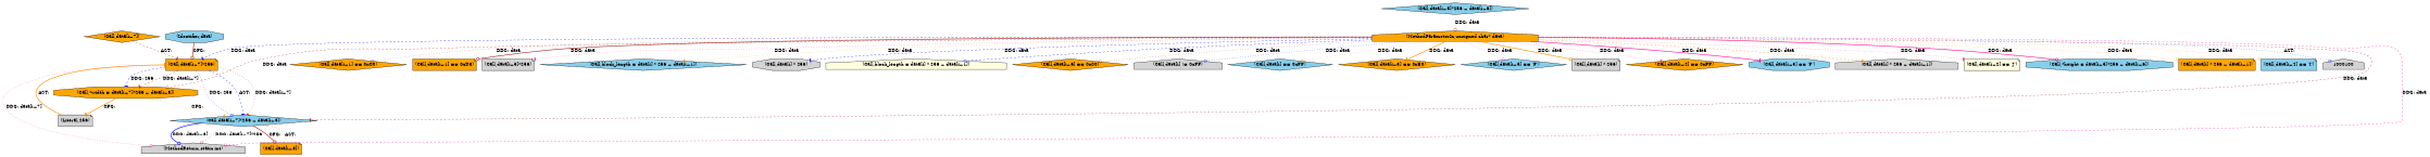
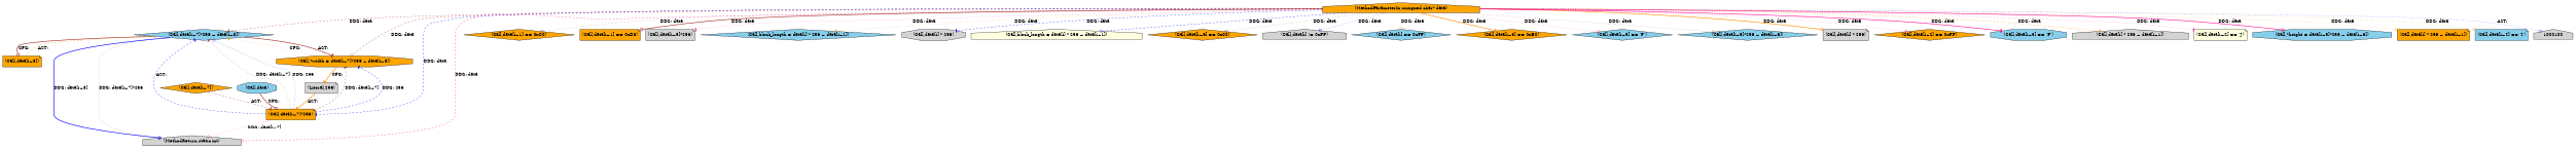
  digraph {
    node [fillcolor=orange shape=diamond style=filled]
    edge [arrowhead=odot color=brown style=dotted]
    n1 [fillcolor=skyblue label="(Call,data[i+7]*256 + data[i+8])"]
    n2 [label="(Call,data[i+8])" shape=note]
    n3 [label="(Call,*width = data[i+7]*256 + data[i+8])" shape=octagon]
    n4 [fillcolor=lightgrey label="(MethodReturn,static int)" shape=house]
    n5 [fillcolor=lightgrey label="(Literal,256)" shape=note]
    n6 [label="(Call,data[i+7]*256)" shape=note]
    n7 [label="(MethodParameterIn,unsigned char* data)" shape=house]
    n8 [label="(Call,data[i+1] == 0xC0)"]
    n9 [label="(Call,data[i+1] == 0xD8)" shape=note]
    n10 [fillcolor=lightgrey label="(Call,data[i+5]*256)" shape=note]
    n11 [fillcolor=skyblue label="(Call,block_length = data[i] * 256 + data[i+1])"]
    n12 [fillcolor=lightgrey label="(Call,data[i] * 256)" shape=octagon]
    n13 [fillcolor=lightyellow label="(Call,block_length = data[i] * 256 + data[i+1])" shape=house]
    n14 [label="(Call,data[i+6] == 0x00)"]
    n15 [fillcolor=lightgrey label="(Call,data[i] != 0xFF)" shape=house]
    n16 [fillcolor=skyblue label="(Call,data[i] == 0xFF)"]
    n17 [label="(Call,data[i+3] == 0xE0)"]
    n18 [fillcolor=skyblue label="(Call,data[i+5] == 'F')"]
    n19 [fillcolor=skyblue label="(Call,data[i+5]*256 + data[i+6])"]
    n20 [fillcolor=lightgrey label="(Call,data[i] * 256)" shape=note]
    n21 [label="(Call,data[i+2] == 0xFF)"]
    n22 [fillcolor=skyblue label="(Call,data[i+3] == 'F')" shape=octagon]
    n23 [fillcolor=lightgrey label="(Call,data[i] * 256 + data[i+1])" shape=house]
    n24 [fillcolor=lightyellow label="(Call,data[i+2] == 'J')" shape=note]
    n25 [fillcolor=skyblue label="(Call,*height = data[i+5]*256 + data[i+6])" shape=octagon]
    n26 [label="(Call,data[i] * 256 + data[i+1])" shape=note]
    n27 [fillcolor=skyblue label="(Call,data[i+4] == 'I')" shape=note]
    1000100 [fillcolor=lightgrey shape=house]
    n29 [label="(Call,data[i+7])"]
-   n30 [fillcolor=skyblue label="(Identifier,data)" shape=octagon]
+   n30 [fillcolor=skyblue label="(Call,data)" shape=octagon]
    n1 -> n2 [label="CFG: " style=bold]
+   n1 -> n3 [arrowhead=tee label="AST: " style=bold]
    n1 -> n4 [label="DDG: data[i+7]*256"]
    n1 -> n4 [color=blue label="DDG: data[i+8]" style=bold]
    n2 -> n1 [color=darkorange label="AST: " style=dashed]
    n3 -> n1 [arrowhead=tee color=darkorange label="CFG: "]
    n3 -> n5 [arrowhead=tee color=darkorange label="CFG: " style=bold]
    n5 -> n6 [arrowhead=tee color=darkorange label="AST: " style=bold]
    n6 -> n1 [arrowhead=tee color=blue label="AST: " style=dashed]
    n6 -> n1 [arrowhead=tee label="DDG: data[i+7]"]
    n6 -> n1 [color=blue label="DDG: 256"]
    n6 -> n3 [arrowhead=tee label="DDG: data[i+7]" style=dashed]
    n6 -> n3 [arrowhead=tee color=blue label="DDG: 256" style=dashed]
    n6 -> n4 [color=deeppink label="DDG: data[i+7]"]
    n7 -> n1 [arrowhead=tee label="DDG: data" style=dashed]
    n7 -> n3 [label="DDG: data" style=dashed]
    n7 -> n4 [color=deeppink label="DDG: data" style=dashed]
    n7 -> n6 [arrowhead=tee color=blue label="DDG: data" style=dashed]
    n7 -> n8 [label="DDG: data"]
    n7 -> n9 [label="DDG: data" style=bold]
    n7 -> n10 [arrowhead=tee color=deeppink label="DDG: data"]
    n7 -> n11 [arrowhead=tee color=darkorange label="DDG: data"]
    n7 -> n12 [arrowhead=tee color=blue label="DDG: data" style=dashed]
    n7 -> n13 [color=blue label="DDG: data" style=dashed]
    n7 -> n14 [label="DDG: data"]
    n7 -> n15 [color=blue label="DDG: data"]
    n7 -> n16 [color=darkorange label="DDG: data"]
    n7 -> n17 [arrowhead=tee color=darkorange label="DDG: data" style=bold]
    n7 -> n18 [color=deeppink label="DDG: data"]
-   n19 -> n7 [label="DDG: data"]
+   n7 -> n19 [label="DDG: data"]
    n7 -> n20 [color=darkorange label="DDG: data" style=bold]
-   n7 -> n21 [arrowhead=tee color=deeppink label="DDG: data"]
+   n7 -> n21 [color=deeppink label="DDG: data"]
    n7 -> n22 [arrowhead=tee color=deeppink label="DDG: data" style=bold]
    n7 -> n23 [arrowhead=tee color=darkorange label="DDG: data" style=dashed]
    n7 -> n24 [arrowhead=tee color=deeppink label="DDG: data"]
    n7 -> n25 [color=deeppink label="DDG: data" style=bold]
    n7 -> n26 [color=darkorange label="DDG: data"]
    n7 -> n27 [color=darkorange label="DDG: data"]
    n7 -> 1000100 [color=blue label="AST: "]
    n29 -> n6 [arrowhead=tee label="AST: " style=dashed]
    n30 -> n6 [label="CFG: " style=bold]
  }
